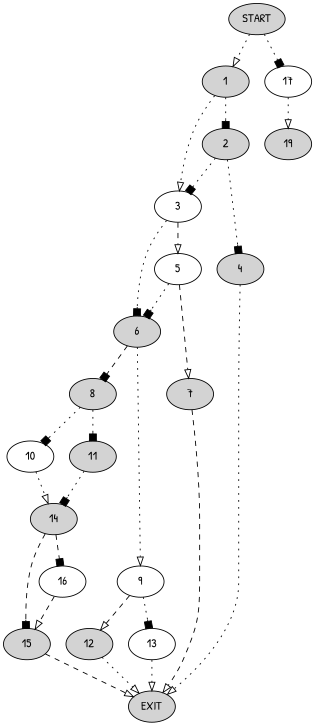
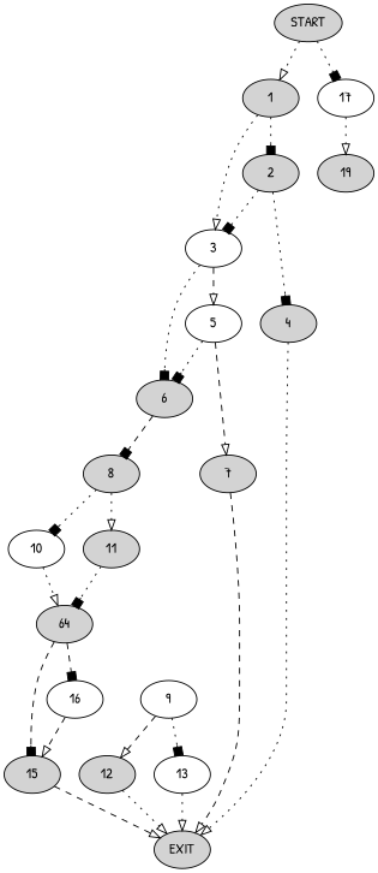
  digraph {
    fontname="Patrick Hand"
    node [fillcolor=lightgrey fontname="Patrick Hand" style=filled]
    edge [arrowhead=onormal fontname="Patrick Hand" style=dotted]
    n1 [label=START]
    1
    17 [fillcolor=white]
    2
    3 [fillcolor=white]
    19
    n7 [label=EXIT]
    4
    5 [fillcolor=white]
    6
    7
    8
    9 [fillcolor=white]
    10 [fillcolor=white]
    11
    12
    13 [fillcolor=white]
-   14
+   14 [label=64]
    15
    16 [fillcolor=white]
    n1 -> 1
    n1 -> 17 [arrowhead=box]
    1 -> 2 [arrowhead=box]
    1 -> 3
    17 -> 19
    2 -> 3 [arrowhead=box]
    2 -> 4 [arrowhead=box]
    3 -> 5 [style=dashed]
    3 -> 6 [arrowhead=box]
    4 -> n7
    5 -> 6 [arrowhead=box]
    5 -> 7 [style=dashed]
    6 -> 8 [arrowhead=box style=dashed]
-   6 -> 9
    7 -> n7 [style=dashed]
    8 -> 10 [arrowhead=box]
-   8 -> 11 [arrowhead=box]
+   8 -> 11
    9 -> 12 [style=dashed]
    9 -> 13 [arrowhead=box]
    10 -> 14
    11 -> 14 [arrowhead=box]
    12 -> n7
    13 -> n7
    14 -> 15 [arrowhead=box style=dashed]
    14 -> 16 [arrowhead=box style=dashed]
    15 -> n7 [style=dashed]
    16 -> 15 [style=dashed]
  }
